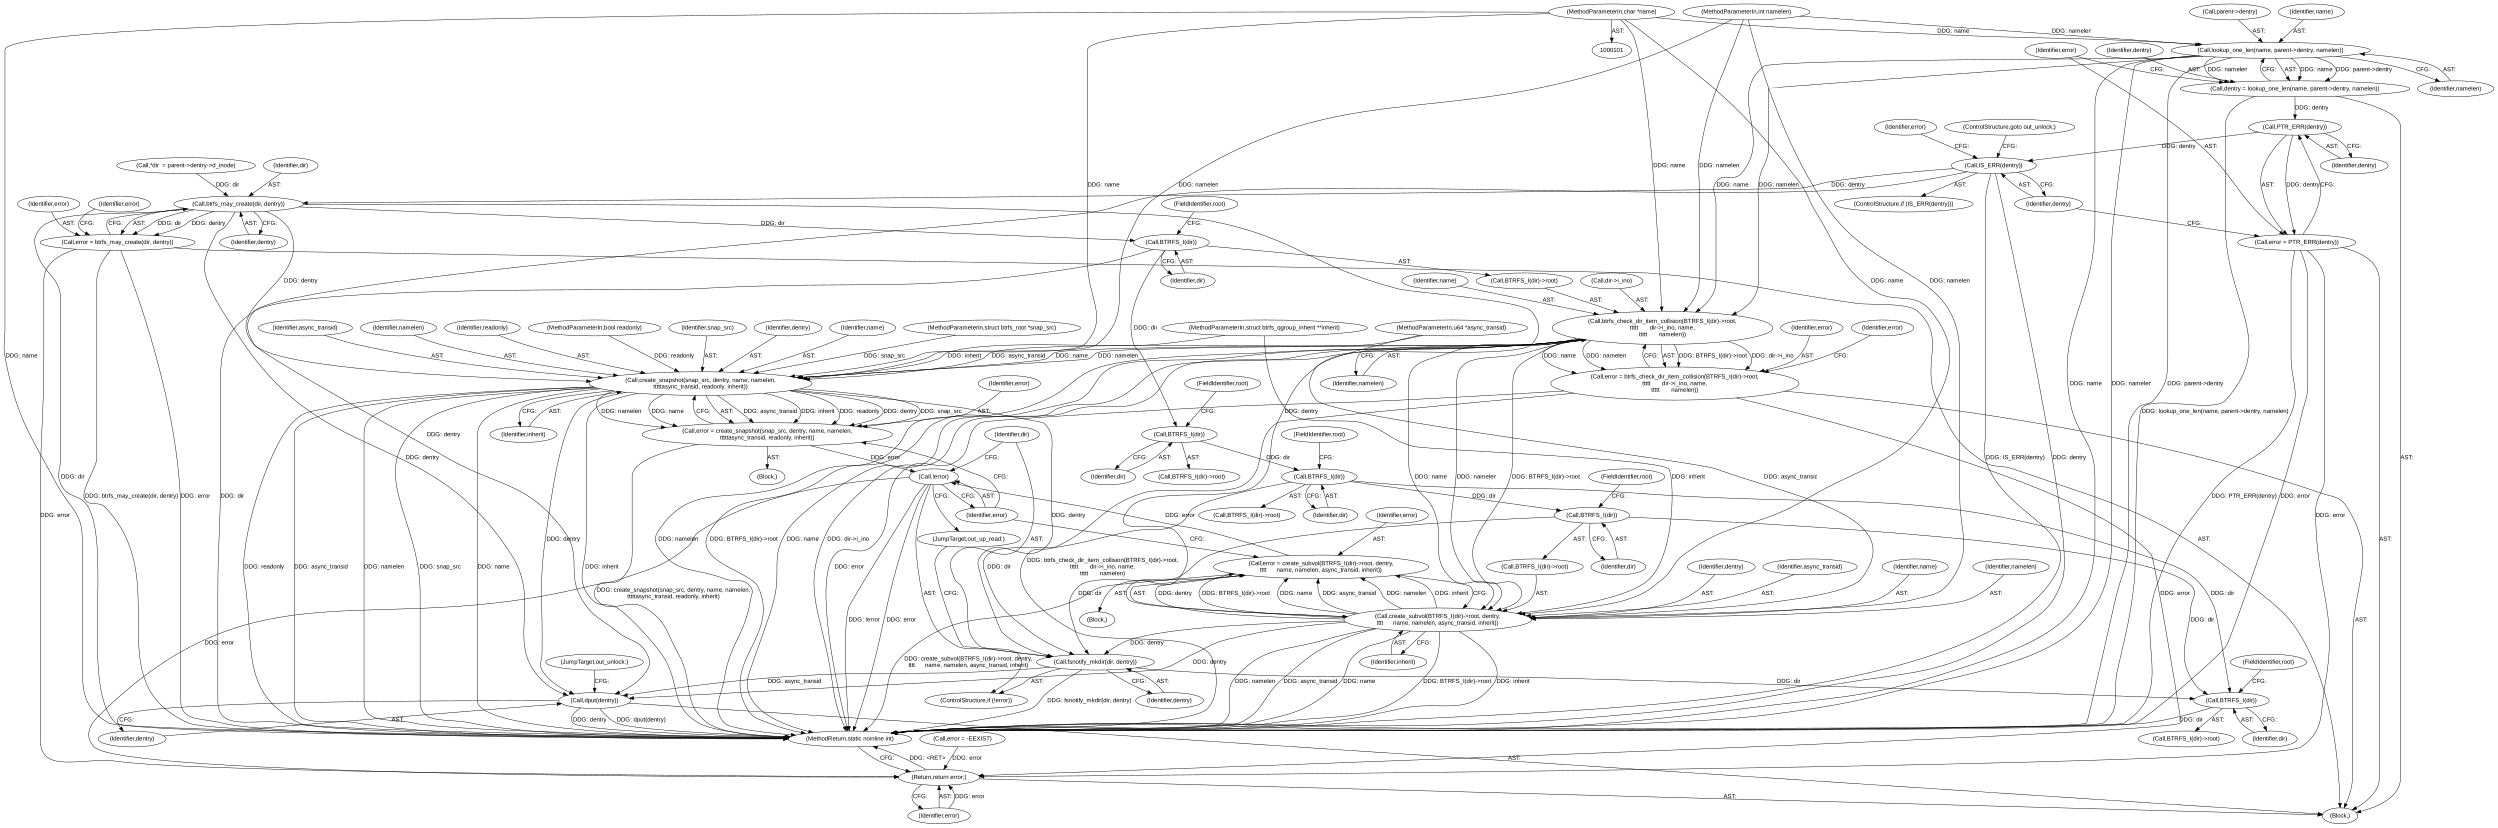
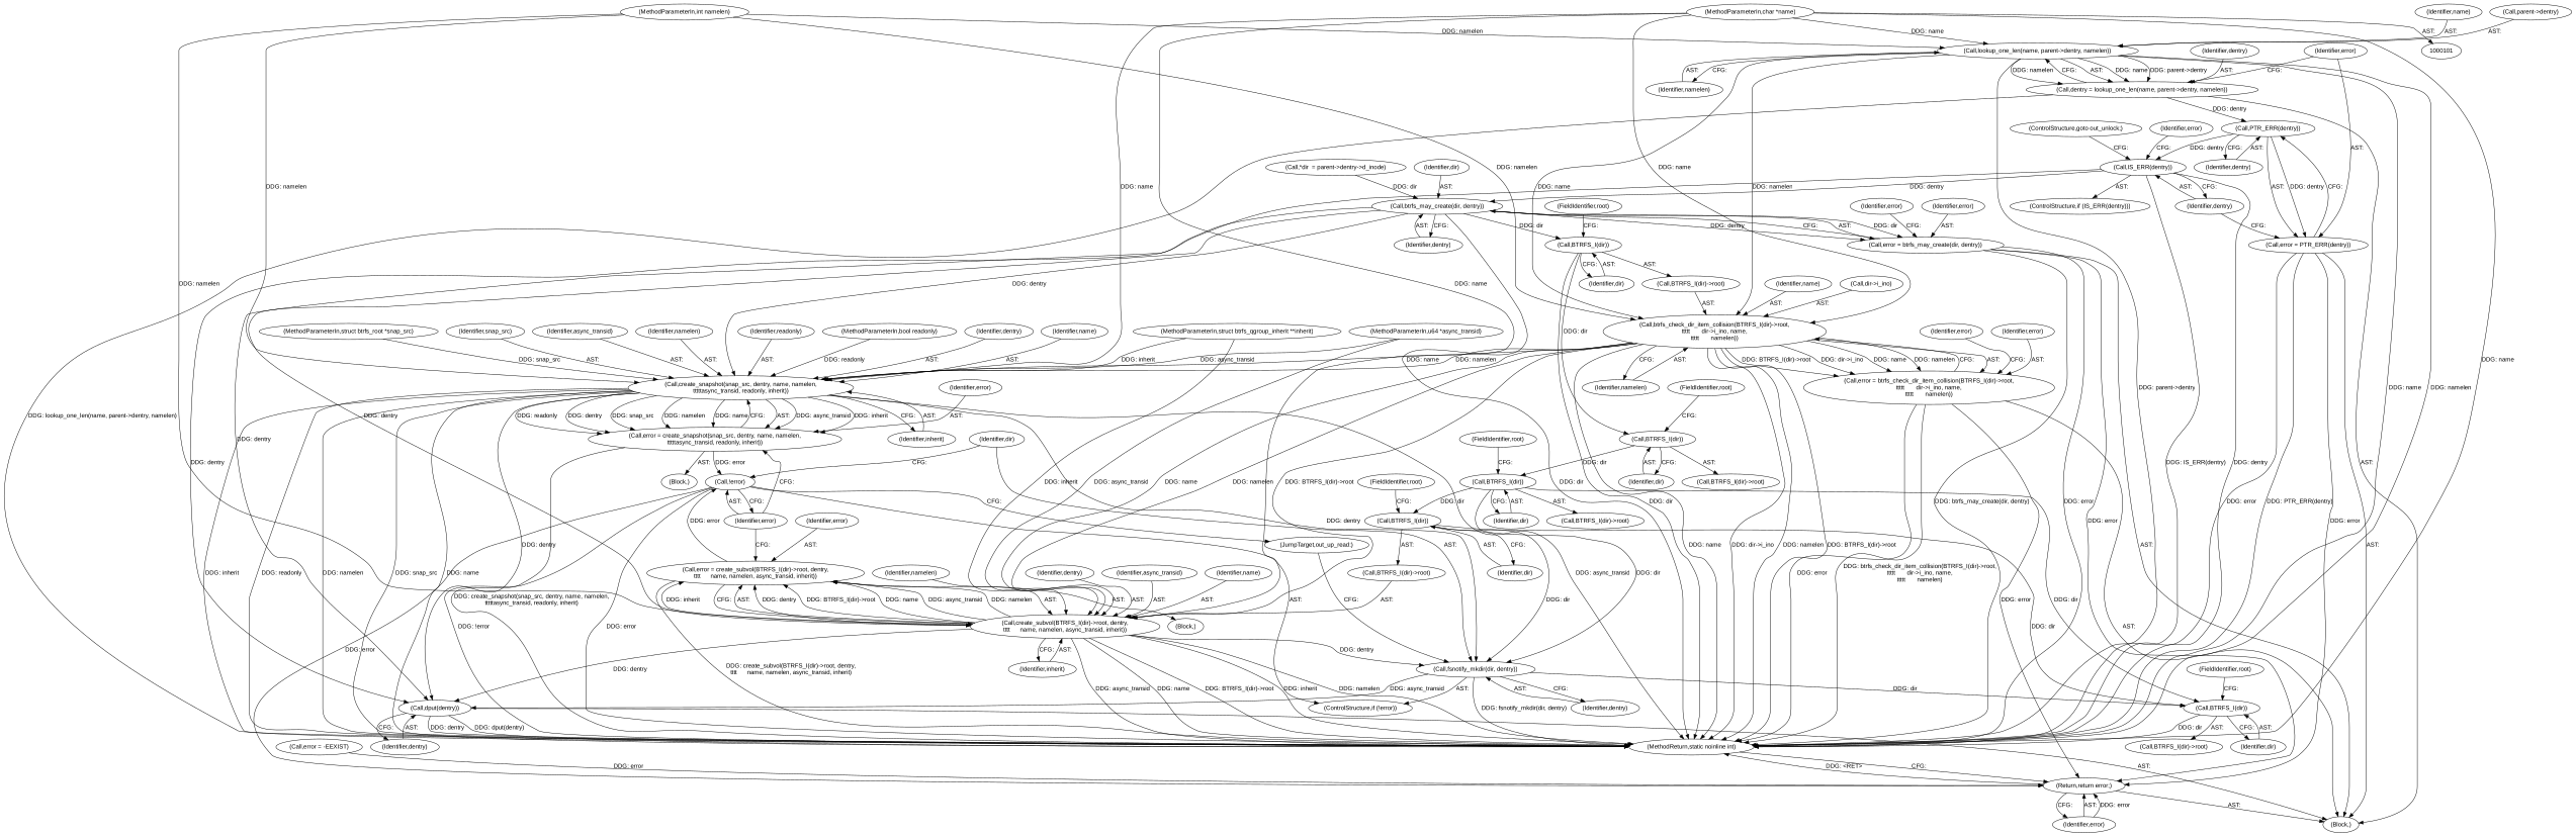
  digraph {
    fontname="Liberation Sans"
    node [fontname="Liberation Sans"]
    edge [fontname="Liberation Sans"]
    n1 [label="(MethodParameterIn,char *name)"]
    n2 [label="(Call,lookup_one_len(name, parent->dentry, namelen))"]
    n3 [label="(Call,create_snapshot(snap_src, dentry, name, namelen,\n\t\t\t\t\tasync_transid, readonly, inherit))"]
    n4 [label="(Call,create_subvol(BTRFS_I(dir)->root, dentry,\n\t\t\t\t      name, namelen, async_transid, inherit))"]
    n5 [label="(Call,btrfs_check_dir_item_collision(BTRFS_I(dir)->root,\n\t\t\t\t\t       dir->i_ino, name,\n\t\t\t\t\t       namelen))"]
    n6 [label="(MethodReturn,static noinline int)"]
    1000101
    n8 [label="(Call,dentry = lookup_one_len(name, parent->dentry, namelen))"]
    n9 [label="(Identifier,namelen)"]
    n10 [label="(Call,dput(dentry))"]
    n11 [label="(Call,fsnotify_mkdir(dir, dentry))"]
    n12 [label="(Call,error = create_snapshot(snap_src, dentry, name, namelen,\n\t\t\t\t\tasync_transid, readonly, inherit))"]
    n13 [label="(Identifier,inherit)"]
    n14 [label="(Call,error = create_subvol(BTRFS_I(dir)->root, dentry,\n\t\t\t\t      name, namelen, async_transid, inherit))"]
    n15 [label="(Identifier,inherit)"]
    n16 [label="(Call,error = btrfs_check_dir_item_collision(BTRFS_I(dir)->root,\n\t\t\t\t\t       dir->i_ino, name,\n\t\t\t\t\t       namelen))"]
    n17 [label="(Identifier,namelen)"]
    n18 [label="(Return,return error;)"]
    n19 [label="(Call,PTR_ERR(dentry))"]
    n20 [label="(Block,)"]
    n21 [label="(Call,error = PTR_ERR(dentry))"]
    n22 [label="(Call,IS_ERR(dentry))"]
    n23 [label="(Identifier,dentry)"]
    n24 [label="(Call,btrfs_may_create(dir, dentry))"]
    n25 [label="(ControlStructure,if (IS_ERR(dentry)))"]
    n26 [label="(Identifier,dentry)"]
    n27 [label="(Identifier,error)"]
    n28 [label="(Call,error = btrfs_may_create(dir, dentry))"]
    n29 [label="(Call,BTRFS_I(dir))"]
    n30 [label="(Identifier,dentry)"]
    n31 [label="(Identifier,dentry)"]
    n32 [label="(Call,BTRFS_I(dir))"]
    n33 [label="(Call,BTRFS_I(dir)->root)"]
    n34 [label="(Identifier,dir)"]
    n35 [label="(Call,BTRFS_I(dir))"]
    n36 [label="(Call,BTRFS_I(dir)->root)"]
    n37 [label="(Identifier,dir)"]
    n38 [label="(Call,BTRFS_I(dir))"]
    n39 [label="(Call,BTRFS_I(dir))"]
    n40 [label="(Call,BTRFS_I(dir)->root)"]
    n41 [label="(Identifier,dir)"]
    n42 [label="(Call,BTRFS_I(dir)->root)"]
    n43 [label="(Identifier,dir)"]
    n44 [label="(ControlStructure,if (!error))"]
    n45 [label="(Identifier,dentry)"]
    n46 [label="(Call,BTRFS_I(dir)->root)"]
    n47 [label="(Identifier,dir)"]
    n48 [label="(Call,!error)"]
    n49 [label="(Block,)"]
    n50 [label="(Identifier,error)"]
    n51 [label="(JumpTarget,out_up_read:)"]
    n52 [label="(Block,)"]
    n53 [label="(Identifier,dir)"]
    n54 [label="(ControlStructure,goto out_unlock;)"]
    n55 [label="(Identifier,error)"]
    n56 [label="(Identifier,snap_src)"]
    n57 [label="(Identifier,name)"]
    n58 [label="(FieldIdentifier,root)"]
    n59 [label="(Identifier,error)"]
-   n60 [label="(JumpTarget,out_unlock:)"]
    n61 [label="(Identifier,error)"]
    n62 [label="(Identifier,dentry)"]
    n63 [label="(Identifier,error)"]
    n64 [label="(Identifier,async_transid)"]
    n65 [label="(Identifier,error)"]
    n66 [label="(MethodParameterIn,u64 *async_transid)"]
    n67 [label="(Identifier,dir)"]
    n68 [label="(Identifier,error)"]
    n69 [label="(Identifier,dentry)"]
    n70 [label="(FieldIdentifier,root)"]
    n71 [label="(FieldIdentifier,root)"]
    n72 [label="(Identifier,name)"]
    n73 [label="(Identifier,dentry)"]
    n74 [label="(Identifier,error)"]
    n75 [label="(Call,dir->i_ino)"]
    n76 [label="(Identifier,name)"]
    n77 [label="(Identifier,name)"]
    n78 [label="(FieldIdentifier,root)"]
    n79 [label="(MethodParameterIn,struct btrfs_root *snap_src)"]
    n80 [label="(MethodParameterIn,int namelen)"]
    n81 [label="(Call,*dir  = parent->dentry->d_inode)"]
    n82 [label="(FieldIdentifier,root)"]
    n83 [label="(Identifier,async_transid)"]
    n84 [label="(Call,error = -EEXIST)"]
    n85 [label="(Identifier,error)"]
    n86 [label="(Identifier,namelen)"]
    n87 [label="(Identifier,readonly)"]
    n88 [label="(Call,parent->dentry)"]
    n89 [label="(MethodParameterIn,bool readonly)"]
    n90 [label="(Identifier,namelen)"]
    n91 [label="(MethodParameterIn,struct btrfs_qgroup_inherit **inherit)"]
    n1 -> n2 [label="DDG: name"]
    n1 -> n3 [label="DDG: name"]
    n1 -> n4 [label="DDG: name"]
    n1 -> n5 [label="DDG: name"]
    n1 -> n6 [label="DDG: name"]
    n1 -> 1000101 [label="AST: "]
    n2 -> n5 [label="DDG: name"]
    n2 -> n5 [label="DDG: namelen"]
    n2 -> n6 [label="DDG: parent->dentry"]
    n2 -> n6 [label="DDG: name"]
    n2 -> n6 [label="DDG: namelen"]
    n2 -> n8 [label="AST: "]
    n2 -> n8 [label="DDG: name"]
    n2 -> n8 [label="DDG: parent->dentry"]
    n2 -> n8 [label="DDG: namelen"]
    n2 -> n9 [label="CFG: "]
    n3 -> n6 [label="DDG: async_transid"]
    n3 -> n6 [label="DDG: inherit"]
    n3 -> n6 [label="DDG: readonly"]
    n3 -> n6 [label="DDG: namelen"]
    n3 -> n6 [label="DDG: snap_src"]
    n3 -> n6 [label="DDG: name"]
    n3 -> n10 [label="DDG: dentry"]
    n3 -> n11 [label="DDG: dentry"]
    n3 -> n12 [label="AST: "]
    n3 -> n12 [label="DDG: async_transid"]
    n3 -> n12 [label="DDG: inherit"]
    n3 -> n12 [label="DDG: readonly"]
    n3 -> n12 [label="DDG: dentry"]
    n3 -> n12 [label="DDG: snap_src"]
    n3 -> n12 [label="DDG: namelen"]
    n3 -> n12 [label="DDG: name"]
    n3 -> n13 [label="CFG: "]
    n4 -> n6 [label="DDG: async_transid"]
    n4 -> n6 [label="DDG: name"]
    n4 -> n6 [label="DDG: BTRFS_I(dir)->root"]
    n4 -> n6 [label="DDG: inherit"]
    n4 -> n6 [label="DDG: namelen"]
    n4 -> n10 [label="DDG: dentry"]
    n4 -> n11 [label="DDG: dentry"]
    n4 -> n14 [label="AST: "]
    n4 -> n14 [label="DDG: dentry"]
    n4 -> n14 [label="DDG: BTRFS_I(dir)->root"]
    n4 -> n14 [label="DDG: name"]
    n4 -> n14 [label="DDG: async_transid"]
    n4 -> n14 [label="DDG: namelen"]
    n4 -> n14 [label="DDG: inherit"]
    n4 -> n15 [label="CFG: "]
    n5 -> n3 [label="DDG: name"]
    n5 -> n3 [label="DDG: namelen"]
    n5 -> n4 [label="DDG: BTRFS_I(dir)->root"]
    n5 -> n4 [label="DDG: name"]
    n5 -> n4 [label="DDG: namelen"]
    n5 -> n6 [label="DDG: name"]
    n5 -> n6 [label="DDG: dir->i_ino"]
    n5 -> n6 [label="DDG: namelen"]
    n5 -> n6 [label="DDG: BTRFS_I(dir)->root"]
    n5 -> n16 [label="AST: "]
    n5 -> n16 [label="DDG: BTRFS_I(dir)->root"]
    n5 -> n16 [label="DDG: dir->i_ino"]
    n5 -> n16 [label="DDG: name"]
    n5 -> n16 [label="DDG: namelen"]
    n5 -> n17 [label="CFG: "]
    n6 -> n18 [label="CFG: "]
    n8 -> n2 [label="CFG: "]
    n8 -> n6 [label="DDG: lookup_one_len(name, parent->dentry, namelen)"]
    n8 -> n19 [label="DDG: dentry"]
    n8 -> n20 [label="AST: "]
    n9 -> n2 [label="AST: "]
    n10 -> n6 [label="DDG: dentry"]
    n10 -> n6 [label="DDG: dput(dentry)"]
    n10 -> n20 [label="AST: "]
    n10 -> n31 [label="CFG: "]
    n11 -> n6 [label="DDG: fsnotify_mkdir(dir, dentry)"]
    n11 -> n10 [label="DDG: async_transid"]
    n11 -> n39 [label="DDG: dir"]
    n11 -> n44 [label="AST: "]
    n11 -> n45 [label="CFG: "]
    n12 -> n3 [label="CFG: "]
    n12 -> n6 [label="DDG: create_snapshot(snap_src, dentry, name, namelen,\n\t\t\t\t\tasync_transid, readonly, inherit)"]
    n12 -> n48 [label="DDG: error"]
    n12 -> n49 [label="AST: "]
    n13 -> n3 [label="AST: "]
    n14 -> n4 [label="CFG: "]
    n14 -> n6 [label="DDG: create_subvol(BTRFS_I(dir)->root, dentry,\n\t\t\t\t      name, namelen, async_transid, inherit)"]
    n14 -> n48 [label="DDG: error"]
    n14 -> n52 [label="AST: "]
    n15 -> n4 [label="AST: "]
    n16 -> n5 [label="CFG: "]
    n16 -> n6 [label="DDG: error"]
    n16 -> n6 [label="DDG: btrfs_check_dir_item_collision(BTRFS_I(dir)->root,\n\t\t\t\t\t       dir->i_ino, name,\n\t\t\t\t\t       namelen)"]
    n16 -> n18 [label="DDG: error"]
    n16 -> n20 [label="AST: "]
    n17 -> n5 [label="AST: "]
    n18 -> n6 [label="DDG: <RET>"]
    n18 -> n20 [label="AST: "]
    n18 -> n27 [label="CFG: "]
    n19 -> n21 [label="AST: "]
    n19 -> n21 [label="DDG: dentry"]
    n19 -> n22 [label="DDG: dentry"]
    n19 -> n23 [label="CFG: "]
    n21 -> n6 [label="DDG: error"]
    n21 -> n6 [label="DDG: PTR_ERR(dentry)"]
    n21 -> n18 [label="DDG: error"]
    n21 -> n19 [label="CFG: "]
    n21 -> n20 [label="AST: "]
    n22 -> n6 [label="DDG: IS_ERR(dentry)"]
    n22 -> n6 [label="DDG: dentry"]
    n22 -> n10 [label="DDG: dentry"]
    n22 -> n24 [label="DDG: dentry"]
    n22 -> n25 [label="AST: "]
    n22 -> n26 [label="CFG: "]
    n23 -> n19 [label="AST: "]
    n24 -> n3 [label="DDG: dentry"]
    n24 -> n4 [label="DDG: dentry"]
    n24 -> n6 [label="DDG: dir"]
    n24 -> n10 [label="DDG: dentry"]
    n24 -> n28 [label="AST: "]
    n24 -> n28 [label="DDG: dir"]
    n24 -> n28 [label="DDG: dentry"]
    n24 -> n29 [label="DDG: dir"]
    n24 -> n30 [label="CFG: "]
    n26 -> n21 [label="CFG: "]
    n26 -> n22 [label="AST: "]
    n27 -> n18 [label="AST: "]
    n27 -> n18 [label="DDG: error"]
    n28 -> n6 [label="DDG: error"]
    n28 -> n6 [label="DDG: btrfs_may_create(dir, dentry)"]
    n28 -> n18 [label="DDG: error"]
    n28 -> n20 [label="AST: "]
    n28 -> n24 [label="CFG: "]
    n29 -> n6 [label="DDG: dir"]
    n29 -> n32 [label="DDG: dir"]
    n29 -> n33 [label="AST: "]
    n29 -> n34 [label="CFG: "]
    n30 -> n24 [label="AST: "]
    n31 -> n10 [label="AST: "]
    n32 -> n35 [label="DDG: dir"]
    n32 -> n36 [label="AST: "]
    n32 -> n37 [label="CFG: "]
    n33 -> n5 [label="AST: "]
    n34 -> n29 [label="AST: "]
    n35 -> n11 [label="DDG: dir"]
    n35 -> n38 [label="DDG: dir"]
    n35 -> n39 [label="DDG: dir"]
    n35 -> n40 [label="AST: "]
    n35 -> n41 [label="CFG: "]
    n37 -> n32 [label="AST: "]
    n38 -> n11 [label="DDG: dir"]
    n38 -> n39 [label="DDG: dir"]
    n38 -> n42 [label="AST: "]
    n38 -> n43 [label="CFG: "]
    n39 -> n6 [label="DDG: dir"]
    n39 -> n46 [label="AST: "]
    n39 -> n47 [label="CFG: "]
    n41 -> n35 [label="AST: "]
    n42 -> n4 [label="AST: "]
    n43 -> n38 [label="AST: "]
    n45 -> n11 [label="AST: "]
    n47 -> n39 [label="AST: "]
    n48 -> n6 [label="DDG: error"]
    n48 -> n6 [label="DDG: !error"]
    n48 -> n18 [label="DDG: error"]
    n48 -> n44 [label="AST: "]
    n48 -> n50 [label="CFG: "]
    n48 -> n51 [label="CFG: "]
    n50 -> n12 [label="CFG: "]
    n50 -> n14 [label="CFG: "]
    n50 -> n48 [label="AST: "]
    n51 -> n11 [label="CFG: "]
    n53 -> n11 [label="AST: "]
    n53 -> n48 [label="CFG: "]
    n54 -> n22 [label="CFG: "]
    n55 -> n16 [label="AST: "]
    n56 -> n3 [label="AST: "]
    n57 -> n2 [label="AST: "]
    n58 -> n29 [label="CFG: "]
    n59 -> n28 [label="AST: "]
-   n60 -> n10 [label="CFG: "]
    n61 -> n28 [label="CFG: "]
    n62 -> n4 [label="AST: "]
    n63 -> n14 [label="AST: "]
    n64 -> n4 [label="AST: "]
    n65 -> n12 [label="AST: "]
    n66 -> n3 [label="DDG: async_transid"]
    n66 -> n4 [label="DDG: async_transid"]
    n67 -> n24 [label="AST: "]
    n68 -> n16 [label="CFG: "]
    n69 -> n3 [label="AST: "]
    n70 -> n32 [label="CFG: "]
    n71 -> n38 [label="CFG: "]
    n72 -> n3 [label="AST: "]
    n73 -> n8 [label="AST: "]
    n74 -> n22 [label="CFG: "]
    n75 -> n5 [label="AST: "]
    n76 -> n5 [label="AST: "]
    n77 -> n4 [label="AST: "]
    n78 -> n35 [label="CFG: "]
    n79 -> n3 [label="DDG: snap_src"]
    n80 -> n2 [label="DDG: namelen"]
    n80 -> n3 [label="DDG: namelen"]
    n80 -> n4 [label="DDG: namelen"]
    n80 -> n5 [label="DDG: namelen"]
    n81 -> n24 [label="DDG: dir"]
    n82 -> n39 [label="CFG: "]
    n83 -> n3 [label="AST: "]
    n84 -> n18 [label="DDG: error"]
    n85 -> n8 [label="CFG: "]
    n85 -> n21 [label="AST: "]
    n86 -> n3 [label="AST: "]
    n87 -> n3 [label="AST: "]
    n88 -> n2 [label="AST: "]
    n89 -> n3 [label="DDG: readonly"]
    n90 -> n4 [label="AST: "]
    n91 -> n3 [label="DDG: inherit"]
    n91 -> n4 [label="DDG: inherit"]
  }
